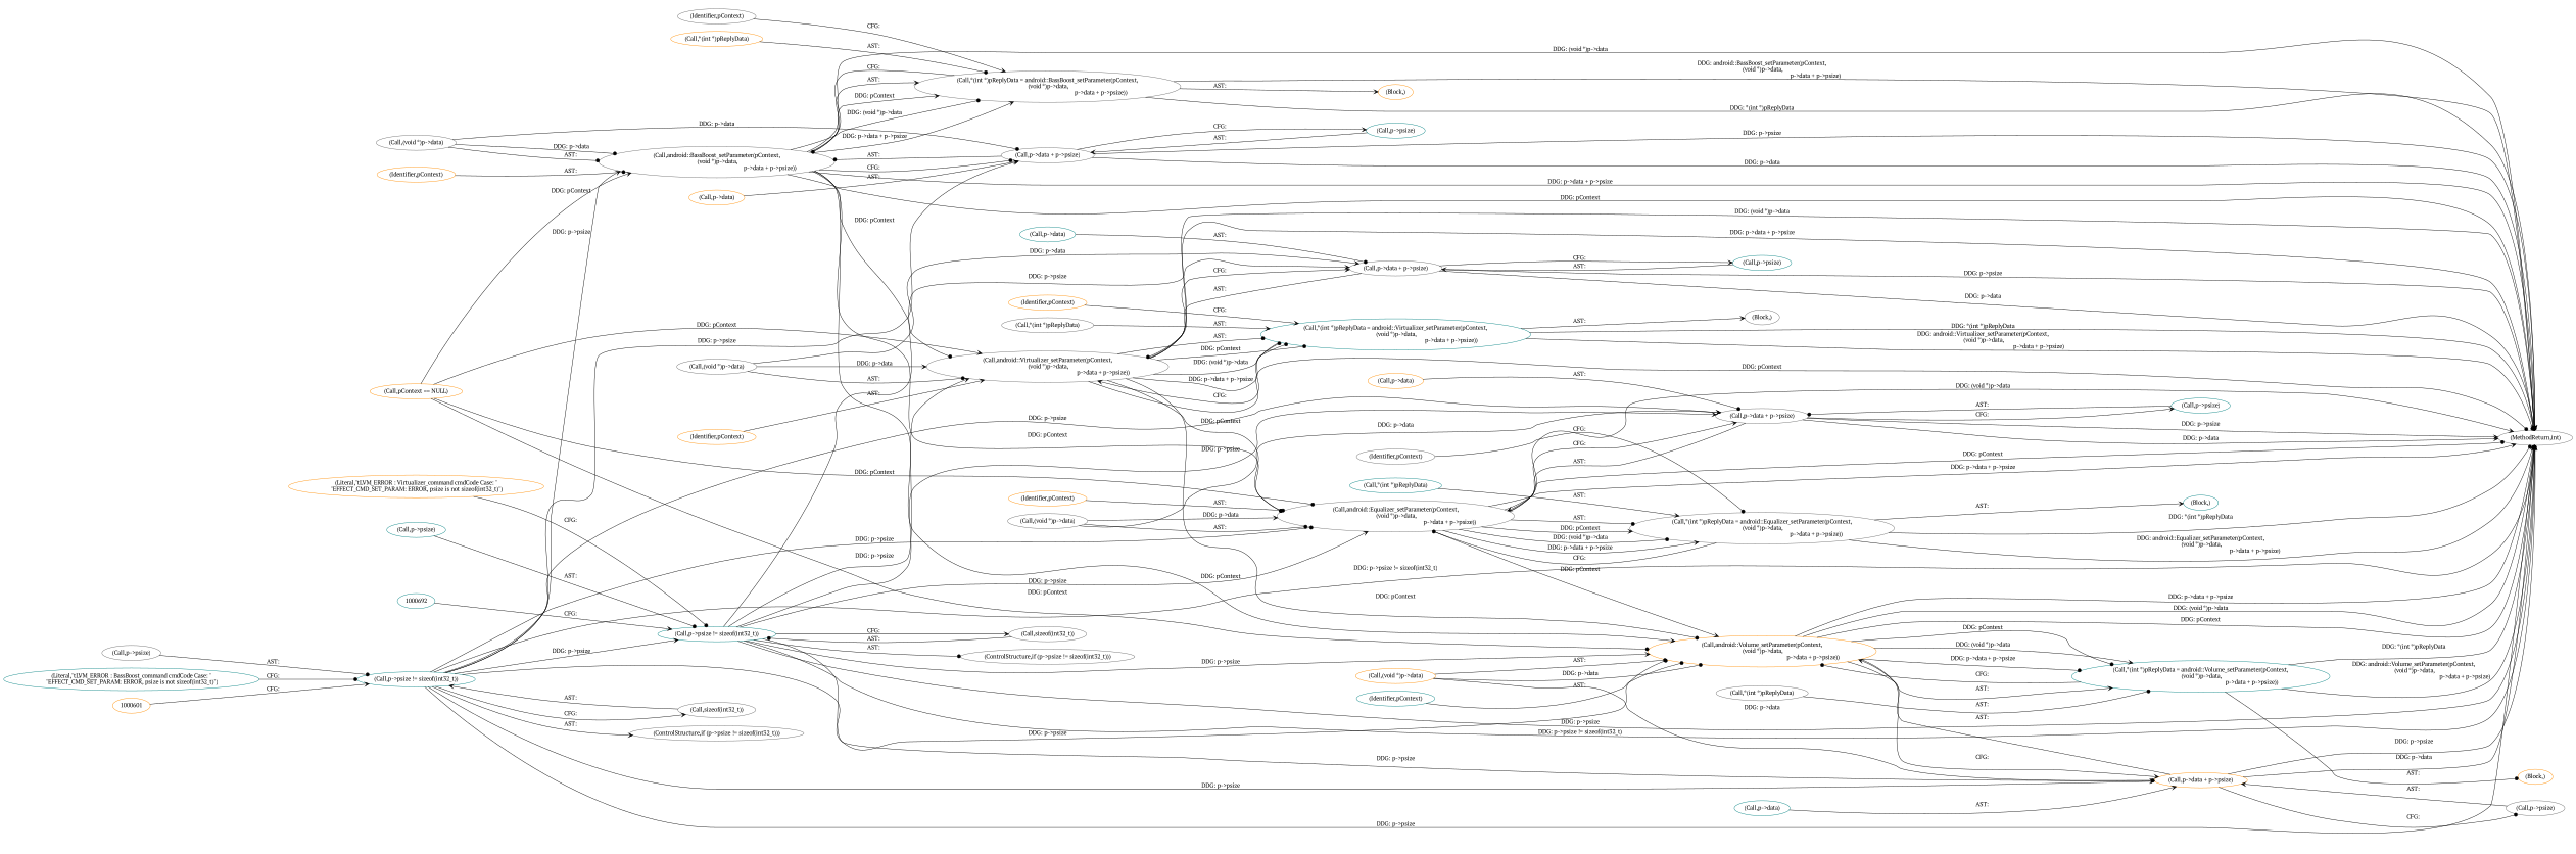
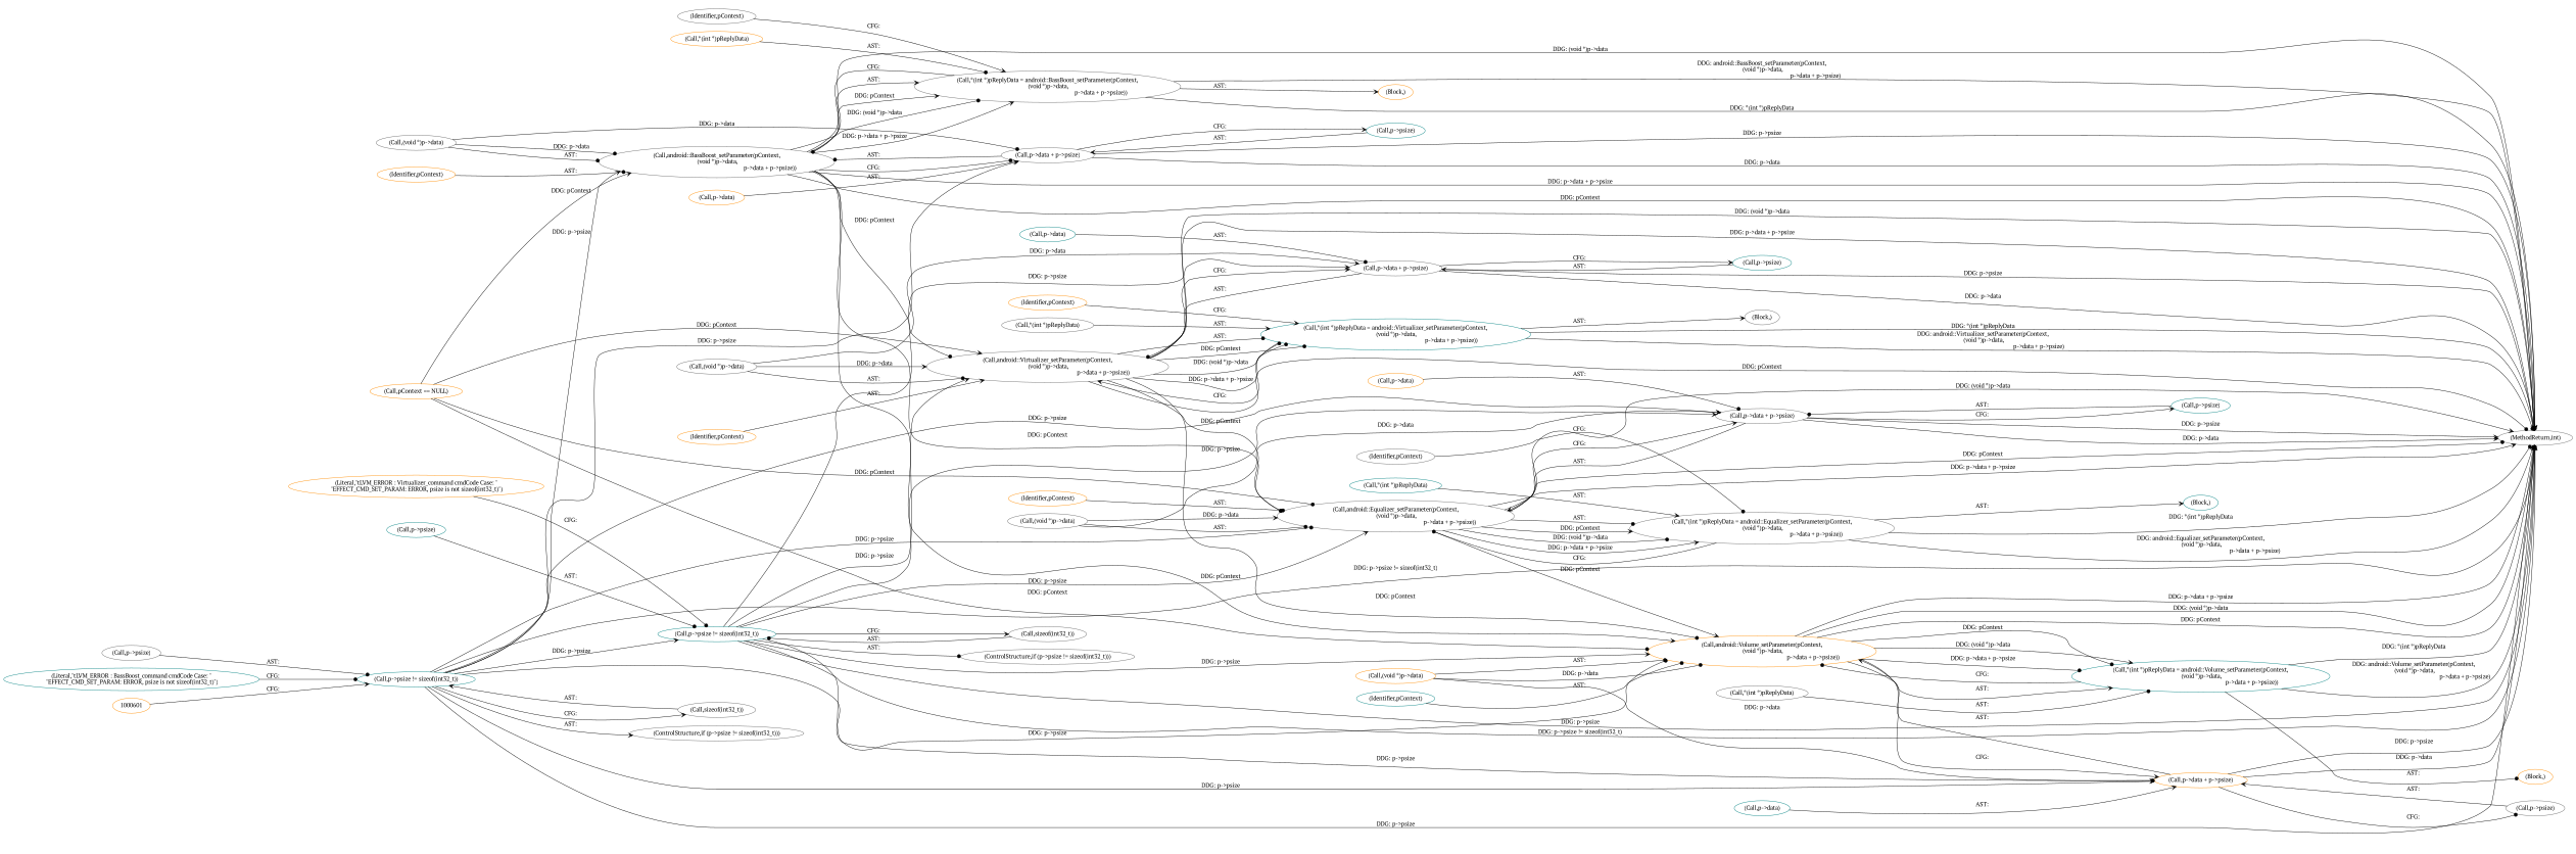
  digraph {
    fontname="PT Serif"
    rankdir=LR
    node [color=gray40 fontname="PT Serif"]
    edge [arrowhead=vee fontname="PT Serif"]
    n1 [color=teal label="(Call,p->psize != sizeof(int32_t))"]
    n2 [label="(Call,android::BassBoost_setParameter(pContext,\n (void *)p->data,\n                                                                    p->data + p->psize))"]
    n3 [label="(Call,android::Equalizer_setParameter(pContext,\n (void *)p->data,\n                                                                     p->data + p->psize))"]
    n4 [color=darkorange label="(Call,android::Volume_setParameter(pContext,\n (void *)p->data,\n                                                                 p->data + p->psize))"]
    n5 [label="(Call,p->data + p->psize)"]
    n6 [color=teal label="(Call,p->psize != sizeof(int32_t))"]
    n7 [label="(Call,p->data + p->psize)"]
    n8 [color=darkorange label="(Call,p->data + p->psize)"]
    n9 [label="(Call,sizeof(int32_t))"]
    n10 [label="(ControlStructure,if (p->psize != sizeof(int32_t)))"]
    n11 [label="(MethodReturn,int)"]
    n12 [label="(Call,*(int *)pReplyData = android::BassBoost_setParameter(pContext,\n (void *)p->data,\n                                                                    p->data + p->psize))"]
    n13 [label="(Call,android::Virtualizer_setParameter(pContext,\n (void *)p->data,\n                                                                       p->data + p->psize))"]
    n14 [label="(Call,*(int *)pReplyData = android::Equalizer_setParameter(pContext,\n (void *)p->data,\n                                                                     p->data + p->psize))"]
    n15 [color=teal label="(Call,*(int *)pReplyData = android::Volume_setParameter(pContext,\n (void *)p->data,\n                                                                 p->data + p->psize))"]
    n16 [color=teal label="(Call,p->psize)"]
    n17 [label="(Call,p->data + p->psize)"]
    n18 [label="(Call,sizeof(int32_t))"]
    n19 [label="(ControlStructure,if (p->psize != sizeof(int32_t)))"]
    n20 [color=teal label="(Call,p->psize)"]
    n21 [label="(Call,p->psize)"]
    n22 [color=darkorange label="(Block,)"]
    n23 [color=teal label="(Call,*(int *)pReplyData = android::Virtualizer_setParameter(pContext,\n (void *)p->data,\n                                                                       p->data + p->psize))"]
    n24 [label="(Block,)"]
    n25 [color=teal label="(Call,p->psize)"]
    n26 [color=teal label="(Block,)"]
    n27 [color=darkorange label="(Block,)"]
    n28 [color=darkorange label="(Identifier,pContext)"]
    n29 [color=darkorange label="(Identifier,pContext)"]
    n30 [label="(Call,(void *)p->data)"]
    n31 [label="(Identifier,pContext)"]
    n32 [label="(Call,*(int *)pReplyData)"]
    n33 [color=darkorange label="(Call,p->data)"]
    n34 [color=darkorange label="(Literal,\"\tLVM_ERROR : Virtualizer_command cmdCode Case: \"\n \"EFFECT_CMD_SET_PARAM: ERROR, psize is not sizeof(int32_t)\")"]
    n35 [color=darkorange label="(Call,pContext == NULL)"]
    n36 [label="(Identifier,pContext)"]
    n37 [color=teal label="(Identifier,pContext)"]
    n38 [label="(Call,p->psize)"]
    n39 [color=darkorange label="(Identifier,pContext)"]
    n40 [label="(Call,(void *)p->data)"]
    n41 [color=darkorange label="(Call,*(int *)pReplyData)"]
    n42 [color=darkorange label="(Call,p->data)"]
    n43 [color=darkorange label="(Identifier,pContext)"]
    n44 [label="(Call,(void *)p->data)"]
    n45 [color=teal label="(Call,*(int *)pReplyData)"]
    n46 [label="(Call,*(int *)pReplyData)"]
    n47 [color=teal label="(Call,p->data)"]
    n48 [color=darkorange label="(Call,(void *)p->data)"]
    n49 [color=teal label="(Literal,\"\tLVM_ERROR : BassBoost_command cmdCode Case: \"\n \"EFFECT_CMD_SET_PARAM: ERROR, psize is not sizeof(int32_t)\")"]
    n50 [color=teal label="(Call,p->psize)"]
    n51 [color=teal label="(Call,p->data)"]
    1000601 [color=darkorange]
-   1000692 [color=teal]
    n1 -> n2 [label="DDG: p->psize"]
    n1 -> n3 [arrowhead=dot label="DDG: p->psize"]
    n1 -> n4 [arrowhead=dot label="DDG: p->psize"]
    n1 -> n5 [label="DDG: p->psize"]
    n1 -> n6 [label="DDG: p->psize"]
    n1 -> n7 [label="DDG: p->psize"]
    n1 -> n8 [label="DDG: p->psize"]
    n1 -> n9 [label="CFG: "]
    n1 -> n10 [label="AST: "]
    n1 -> n11 [arrowhead=dot label="DDG: p->psize != sizeof(int32_t)"]
    n1 -> n11 [label="DDG: p->psize"]
    n2 -> n3 [arrowhead=dot label="DDG: pContext"]
    n2 -> n4 [label="DDG: pContext"]
    n2 -> n5 [arrowhead=dot label="CFG: "]
    n2 -> n11 [label="DDG: p->data + p->psize"]
    n2 -> n11 [label="DDG: pContext"]
    n2 -> n11 [arrowhead=dot label="DDG: (void *)p->data"]
    n2 -> n12 [label="AST: "]
    n2 -> n12 [label="DDG: pContext"]
    n2 -> n12 [arrowhead=dot label="DDG: (void *)p->data"]
    n2 -> n12 [label="DDG: p->data + p->psize"]
    n2 -> n13 [arrowhead=dot label="DDG: pContext"]
    n3 -> n4 [label="DDG: pContext"]
    n3 -> n7 [label="CFG: "]
    n3 -> n11 [label="DDG: (void *)p->data"]
    n3 -> n11 [arrowhead=dot label="DDG: pContext"]
    n3 -> n11 [label="DDG: p->data + p->psize"]
    n3 -> n14 [arrowhead=dot label="AST: "]
    n3 -> n14 [label="DDG: pContext"]
    n3 -> n14 [arrowhead=dot label="DDG: (void *)p->data"]
    n3 -> n14 [label="DDG: p->data + p->psize"]
    n4 -> n8 [label="CFG: "]
    n4 -> n11 [arrowhead=dot label="DDG: p->data + p->psize"]
    n4 -> n11 [label="DDG: (void *)p->data"]
    n4 -> n11 [label="DDG: pContext"]
    n4 -> n15 [label="AST: "]
    n4 -> n15 [arrowhead=dot label="DDG: pContext"]
    n4 -> n15 [label="DDG: (void *)p->data"]
    n4 -> n15 [arrowhead=dot label="DDG: p->data + p->psize"]
    n5 -> n2 [arrowhead=dot label="AST: "]
    n5 -> n11 [label="DDG: p->psize"]
    n5 -> n11 [arrowhead=dot label="DDG: p->data"]
    n5 -> n16 [label="CFG: "]
    n6 -> n3 [label="DDG: p->psize"]
    n6 -> n4 [label="DDG: p->psize"]
    n6 -> n7 [label="DDG: p->psize"]
    n6 -> n8 [arrowhead=dot label="DDG: p->psize"]
    n6 -> n11 [arrowhead=dot label="DDG: p->psize"]
    n6 -> n11 [label="DDG: p->psize != sizeof(int32_t)"]
    n6 -> n13 [label="DDG: p->psize"]
    n6 -> n17 [label="DDG: p->psize"]
    n6 -> n18 [label="CFG: "]
    n6 -> n19 [arrowhead=dot label="AST: "]
    n7 -> n3 [label="AST: "]
    n7 -> n11 [label="DDG: p->psize"]
    n7 -> n11 [label="DDG: p->data"]
    n7 -> n20 [label="CFG: "]
    n8 -> n4 [label="AST: "]
    n8 -> n11 [arrowhead=dot label="DDG: p->data"]
    n8 -> n11 [label="DDG: p->psize"]
    n8 -> n21 [arrowhead=dot label="CFG: "]
    n9 -> n1 [label="AST: "]
    n12 -> n2 [arrowhead=dot label="CFG: "]
    n12 -> n11 [label="DDG: *(int *)pReplyData"]
    n12 -> n11 [label="DDG: android::BassBoost_setParameter(pContext,\n (void *)p->data,\n                                                                    p->data + p->psize)"]
    n12 -> n22 [label="AST: "]
    n13 -> n3 [arrowhead=dot label="DDG: pContext"]
    n13 -> n4 [arrowhead=dot label="DDG: pContext"]
    n13 -> n11 [arrowhead=dot label="DDG: pContext"]
    n13 -> n11 [label="DDG: (void *)p->data"]
    n13 -> n11 [arrowhead=dot label="DDG: p->data + p->psize"]
    n13 -> n17 [label="CFG: "]
    n13 -> n23 [arrowhead=dot label="AST: "]
    n13 -> n23 [arrowhead=dot label="DDG: pContext"]
    n13 -> n23 [arrowhead=dot label="DDG: (void *)p->data"]
    n13 -> n23 [arrowhead=dot label="DDG: p->data + p->psize"]
    n14 -> n3 [arrowhead=dot label="CFG: "]
    n14 -> n11 [arrowhead=dot label="DDG: *(int *)pReplyData"]
    n14 -> n11 [label="DDG: android::Equalizer_setParameter(pContext,\n (void *)p->data,\n                                                                     p->data + p->psize)"]
    n14 -> n26 [label="AST: "]
    n15 -> n4 [arrowhead=dot label="CFG: "]
    n15 -> n11 [label="DDG: *(int *)pReplyData"]
    n15 -> n11 [label="DDG: android::Volume_setParameter(pContext,\n (void *)p->data,\n                                                                 p->data + p->psize)"]
    n15 -> n27 [arrowhead=dot label="AST: "]
    n16 -> n5 [label="AST: "]
    n17 -> n11 [arrowhead=dot label="DDG: p->psize"]
    n17 -> n11 [arrowhead=dot label="DDG: p->data"]
    n17 -> n13 [arrowhead=dot label="AST: "]
    n17 -> n25 [label="CFG: "]
    n18 -> n6 [arrowhead=dot label="AST: "]
    n20 -> n7 [arrowhead=dot label="AST: "]
    n21 -> n8 [label="AST: "]
    n23 -> n11 [label="DDG: *(int *)pReplyData"]
    n23 -> n11 [arrowhead=dot label="DDG: android::Virtualizer_setParameter(pContext,\n (void *)p->data,\n                                                                       p->data + p->psize)"]
    n23 -> n13 [label="CFG: "]
    n23 -> n24 [label="AST: "]
    n25 -> n17 [label="AST: "]
    n28 -> n13 [label="AST: "]
    n29 -> n23 [label="CFG: "]
    n30 -> n2 [arrowhead=dot label="AST: "]
    n30 -> n2 [arrowhead=dot label="DDG: p->data"]
    n30 -> n5 [arrowhead=dot label="DDG: p->data"]
    n31 -> n12 [label="CFG: "]
    n32 -> n23 [label="AST: "]
    n33 -> n5 [label="AST: "]
    n34 -> n6 [arrowhead=dot label="CFG: "]
    n35 -> n2 [label="DDG: pContext"]
    n35 -> n3 [arrowhead=dot label="DDG: pContext"]
    n35 -> n4 [arrowhead=dot label="DDG: pContext"]
    n35 -> n13 [label="DDG: pContext"]
    n36 -> n14 [arrowhead=dot label="CFG: "]
    n37 -> n4 [arrowhead=dot label="AST: "]
    n38 -> n1 [arrowhead=dot label="AST: "]
    n39 -> n2 [arrowhead=dot label="AST: "]
    n40 -> n13 [arrowhead=dot label="AST: "]
    n40 -> n13 [label="DDG: p->data"]
    n40 -> n17 [label="DDG: p->data"]
    n41 -> n12 [arrowhead=dot label="AST: "]
    n42 -> n7 [arrowhead=dot label="AST: "]
    n43 -> n3 [arrowhead=dot label="AST: "]
    n44 -> n3 [arrowhead=dot label="AST: "]
    n44 -> n3 [label="DDG: p->data"]
    n44 -> n7 [label="DDG: p->data"]
    n45 -> n14 [label="AST: "]
    n46 -> n15 [arrowhead=dot label="AST: "]
    n47 -> n8 [label="AST: "]
    n48 -> n4 [arrowhead=dot label="AST: "]
    n48 -> n4 [arrowhead=dot label="DDG: p->data"]
    n48 -> n8 [label="DDG: p->data"]
    n49 -> n1 [arrowhead=dot label="CFG: "]
    n50 -> n6 [arrowhead=dot label="AST: "]
    n51 -> n17 [arrowhead=dot label="AST: "]
    1000601 -> n1 [label="CFG: "]
-   1000692 -> n6 [label="CFG: "]
  }
